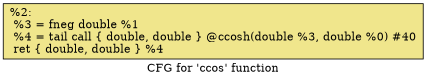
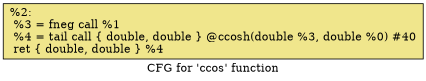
  digraph {
    label="CFG for 'ccos' function"
-   n1 [label="{%2:\l  %3 = fneg double %1\l  %4 = tail call \{ double, double \} @ccosh(double %3, double %0) #40\l  ret \{ double, double \} %4\l}" shape=record style=filled fillcolor=khaki]
+   n1 [label="{%2:\l  %3 = fneg call %1\l  %4 = tail call \{ double, double \} @ccosh(double %3, double %0) #40\l  ret \{ double, double \} %4\l}" shape=record style=filled fillcolor=khaki]
  }
